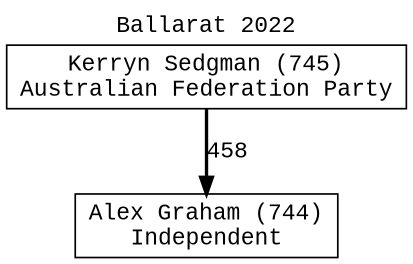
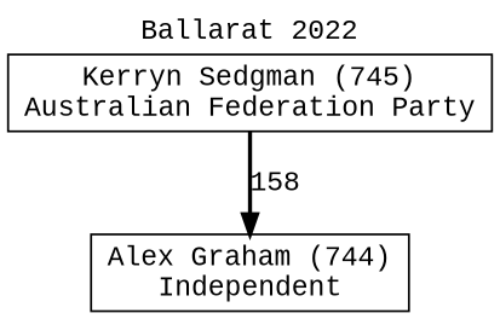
  digraph {
    label="Ballarat 2022"
    labelloc=t
    mclimit=10
    fontname="Liberation Mono"
    node [shape=box fontname="Liberation Mono"]
    n1 [label="Alex Graham (744)\nIndependent"]
    n2 [label="Kerryn Sedgman (745)\nAustralian Federation Party"]
-   n2 -> n1 [label=458 style=bold fontname="Liberation Mono"]
+   n2 -> n1 [label=158 style=bold fontname="Liberation Mono"]
  }
